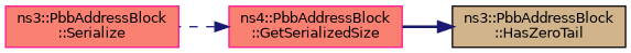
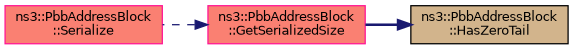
  digraph {
    rankdir=RL
    node [color=deeppink fillcolor=salmon fontname=Helvetica fontsize=10 shape=record style=filled]
    edge [color=midnightblue dir=back fontname=Helvetica fontsize=10 labelfontname=Helvetica labelfontsize=10]
    n1 [color=black fillcolor=tan fontcolor=black height=0.2 label="ns3::PbbAddressBlock\l::HasZeroTail" width=0.4]
-   n2 [height=0.2 label="ns4::PbbAddressBlock\l::GetSerializedSize" width=0.4]
+   n2 [height=0.2 label="ns3::PbbAddressBlock\l::GetSerializedSize" width=0.4]
    n3 [height=0.2 label="ns3::PbbAddressBlock\l::Serialize" width=0.4]
    n1 -> n2 [style=bold]
    n2 -> n3 [style=dashed]
  }
